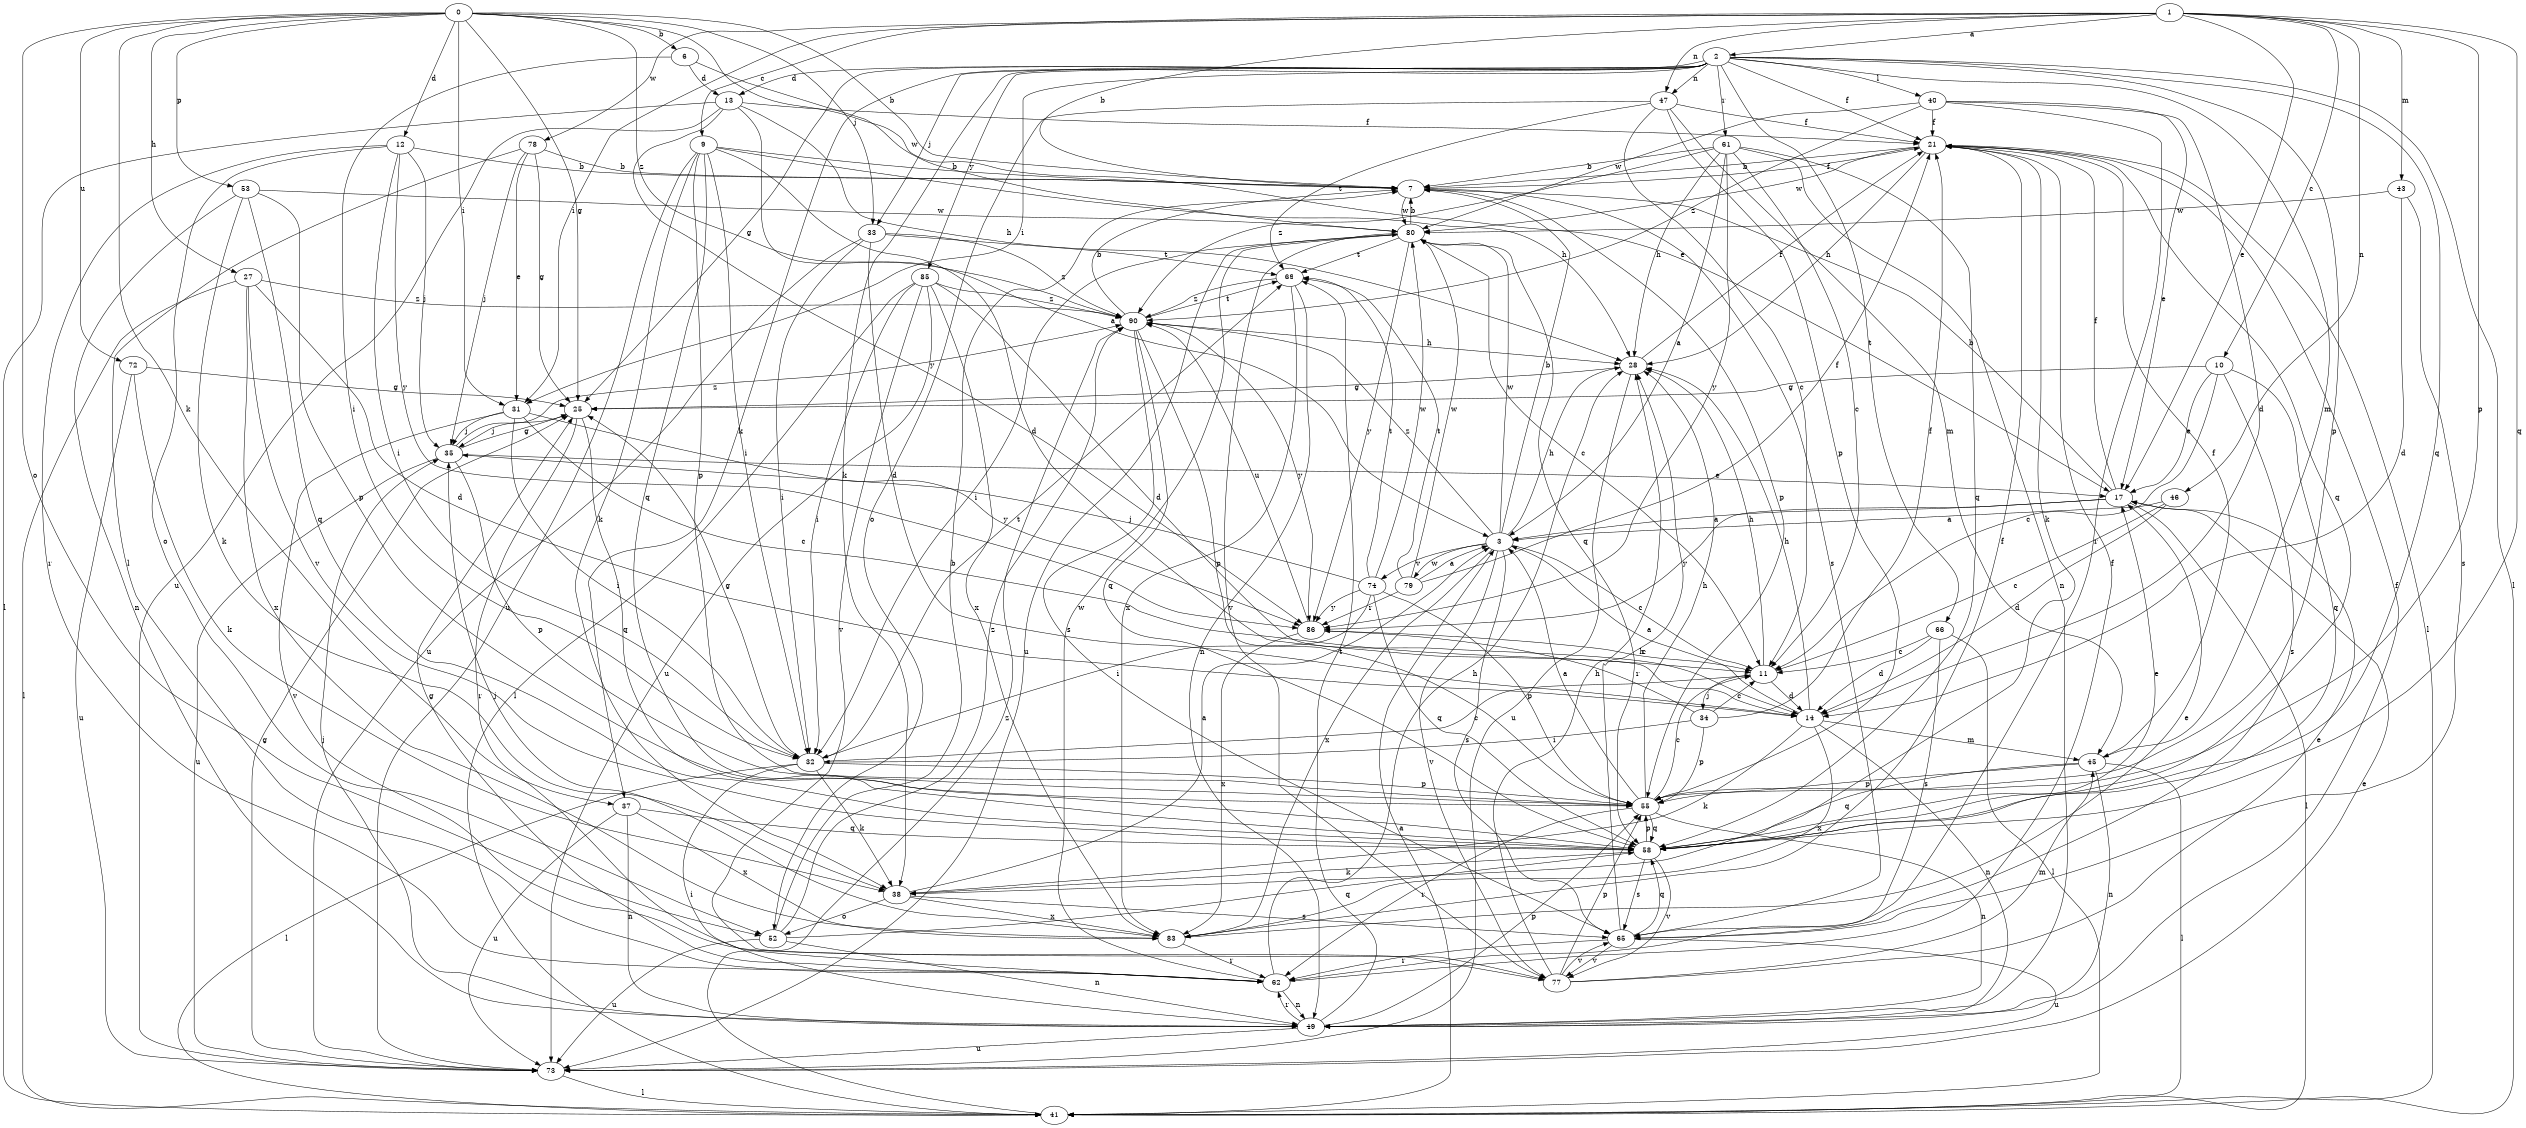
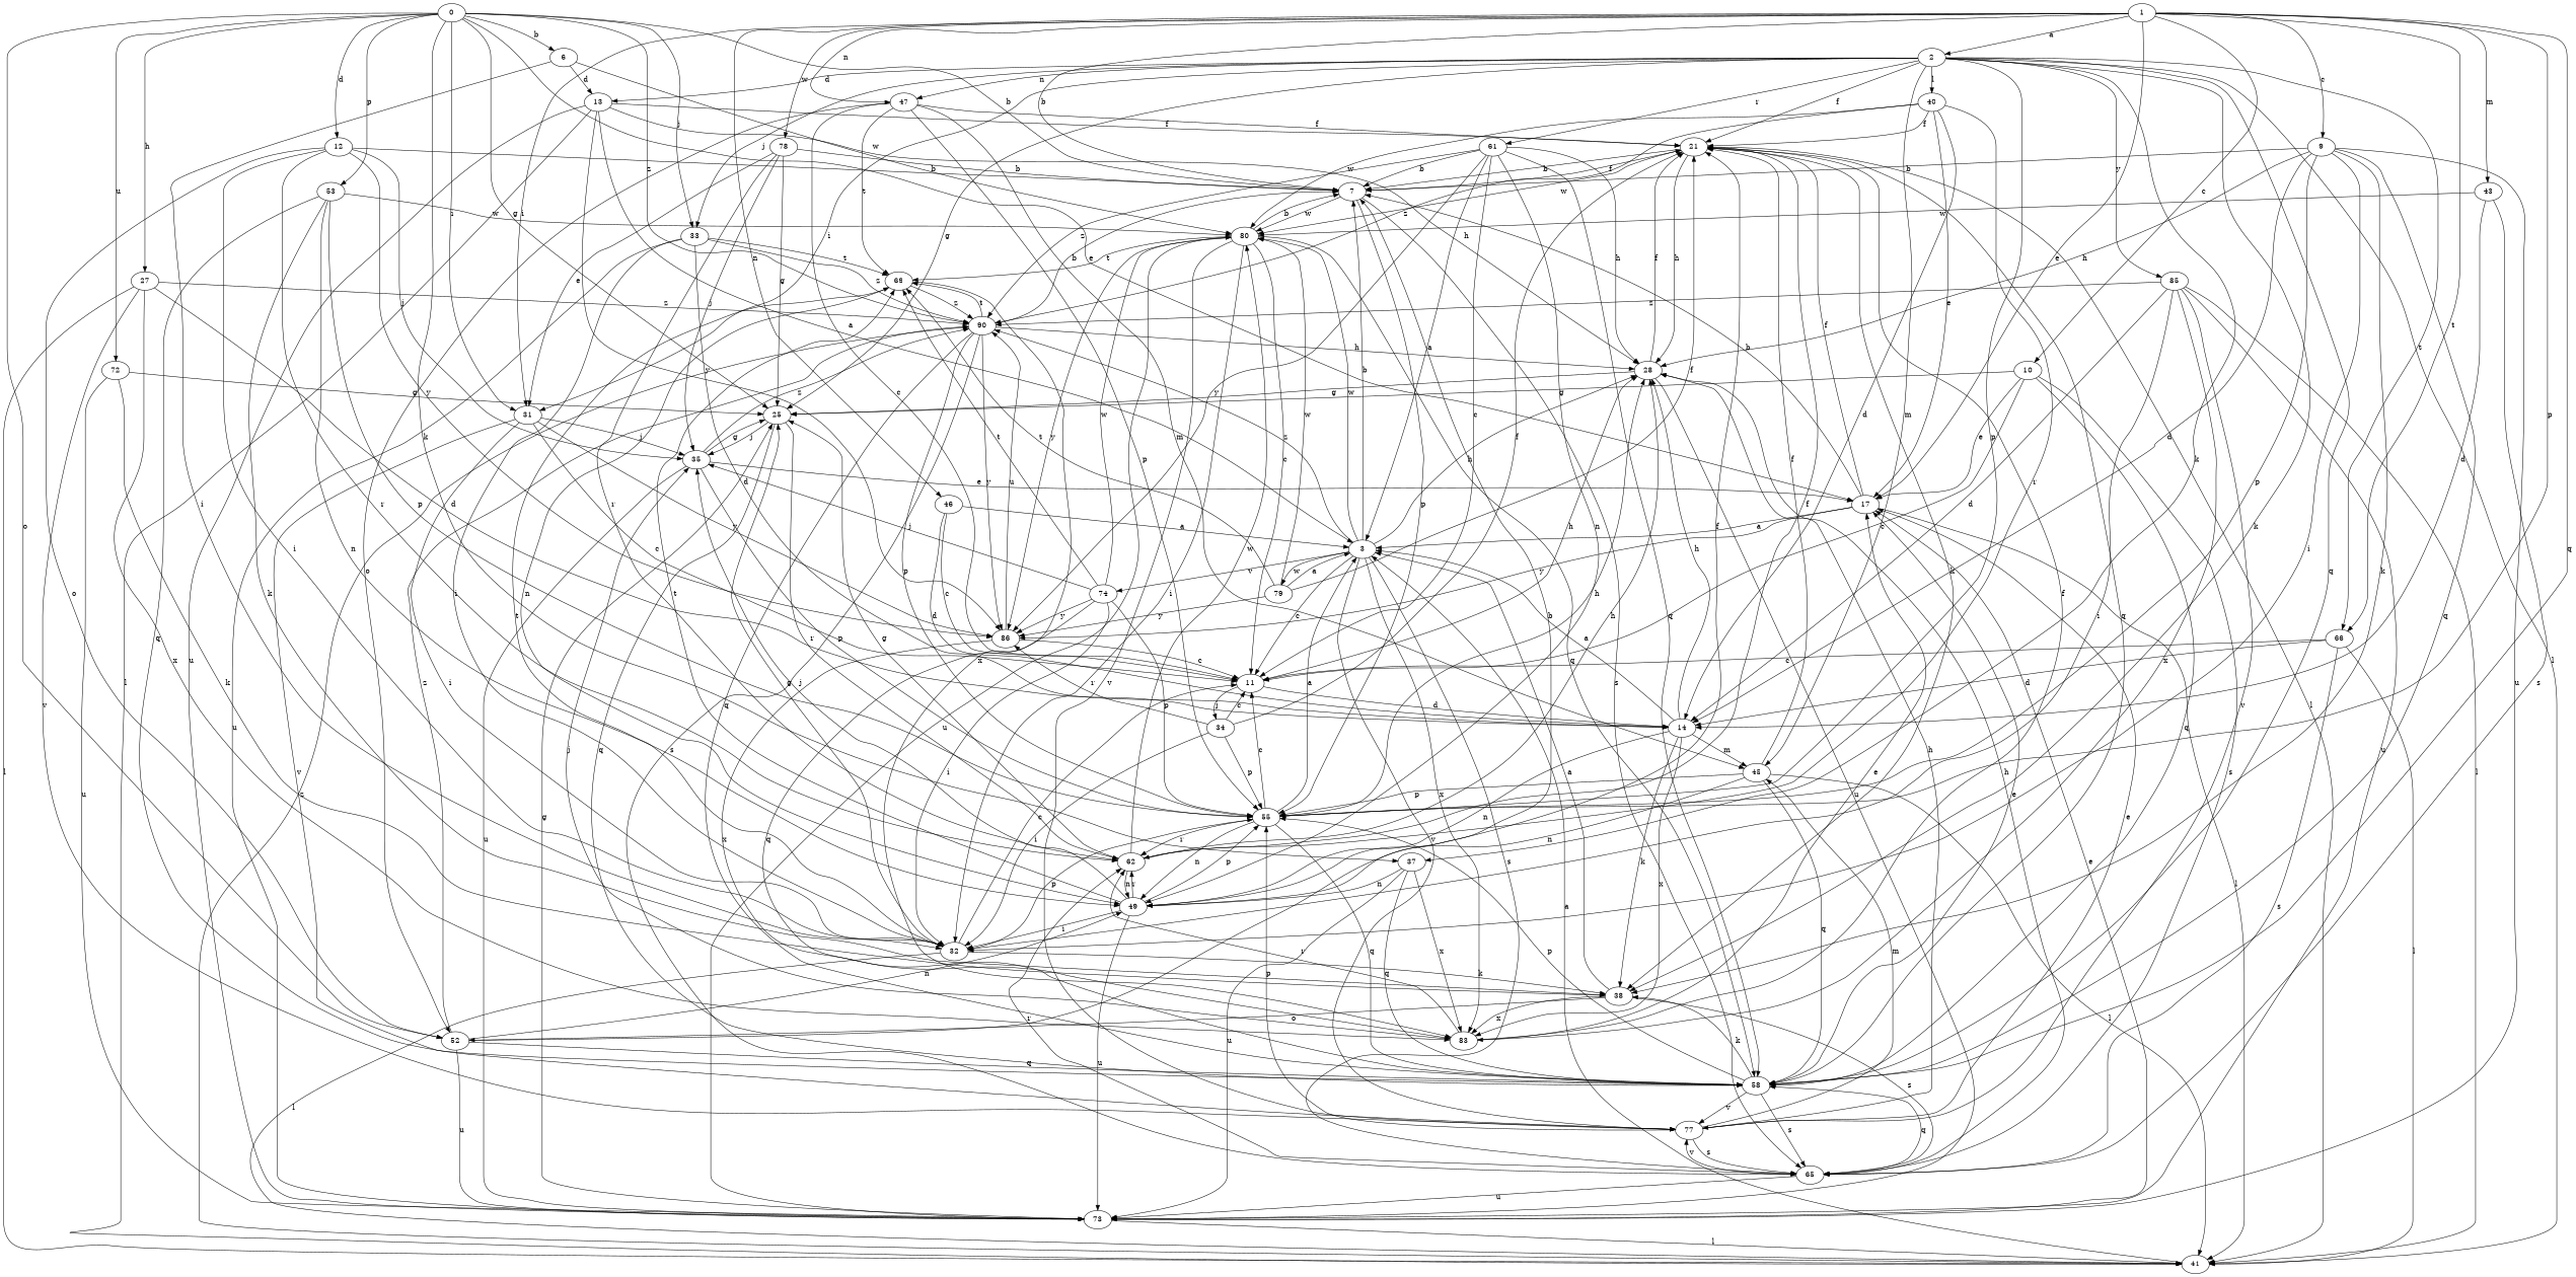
  strict digraph {
    0
    6
    7
    12
    17
    25
    27
    31
    33
    37
    52
    53
    72
    90
    13
    80
    32
    55
    21
    65
    35
    62
    86
    41
    3
    58
    77
    83
    14
    11
    73
    69
    49
    38
    28
    1
    2
    9
    10
    43
    46
    47
    66
    78
    40
    45
    61
    85
    74
    79
    34
    0 -> 6 [label=b]
    0 -> 7 [label=b]
    0 -> 12 [label=d]
    0 -> 17 [label=e]
    0 -> 25 [label=g]
    0 -> 27 [label=h]
    0 -> 31 [label=i]
    0 -> 33 [label=j]
    0 -> 37 [label=k]
    0 -> 52 [label=o]
    0 -> 53 [label=p]
    0 -> 72 [label=u]
    0 -> 90 [label=z]
    6 -> 13 [label=d]
    6 -> 80 [label=w]
    6 -> 32 [label=i]
    7 -> 80 [label=w]
    7 -> 55 [label=p]
    7 -> 21 [label=f]
    7 -> 65 [label=s]
    12 -> 7 [label=b]
    12 -> 52 [label=o]
    12 -> 32 [label=i]
    12 -> 35 [label=j]
    12 -> 62 [label=r]
    12 -> 86 [label=y]
    17 -> 7 [label=b]
    17 -> 21 [label=f]
    17 -> 86 [label=y]
    17 -> 41 [label=l]
    17 -> 3 [label=a]
    25 -> 35 [label=j]
    25 -> 62 [label=r]
    25 -> 58 [label=q]
    27 -> 90 [label=z]
    27 -> 41 [label=l]
-   27 -> 58 [label=v]
+   27 -> 77 [label=v]
    27 -> 83 [label=x]
    27 -> 14 [label=d]
    31 -> 32 [label=i]
    31 -> 35 [label=j]
    31 -> 86 [label=y]
    31 -> 77 [label=v]
    31 -> 11 [label=c]
    33 -> 90 [label=z]
    33 -> 32 [label=i]
    33 -> 14 [label=d]
    33 -> 73 [label=u]
    33 -> 69 [label=t]
    37 -> 58 [label=q]
    37 -> 83 [label=x]
    37 -> 73 [label=u]
    37 -> 49 [label=n]
    52 -> 7 [label=b]
    52 -> 90 [label=z]
    52 -> 58 [label=q]
    52 -> 73 [label=u]
    52 -> 49 [label=n]
    53 -> 80 [label=w]
    53 -> 55 [label=p]
    53 -> 58 [label=q]
    53 -> 49 [label=n]
    53 -> 38 [label=k]
    72 -> 25 [label=g]
    72 -> 73 [label=u]
    72 -> 38 [label=k]
    90 -> 7 [label=b]
    90 -> 55 [label=p]
    90 -> 65 [label=s]
    90 -> 86 [label=y]
    90 -> 58 [label=q]
    90 -> 69 [label=t]
    90 -> 28 [label=h]
    13 -> 21 [label=f]
    13 -> 86 [label=y]
    13 -> 41 [label=l]
    13 -> 3 [label=a]
    13 -> 73 [label=u]
    13 -> 28 [label=h]
    80 -> 7 [label=b]
    80 -> 32 [label=i]
    80 -> 86 [label=y]
    80 -> 58 [label=q]
    80 -> 77 [label=v]
    80 -> 11 [label=c]
    80 -> 73 [label=u]
    80 -> 69 [label=t]
    32 -> 25 [label=g]
    32 -> 55 [label=p]
    32 -> 41 [label=l]
    32 -> 11 [label=c]
    32 -> 69 [label=t]
    32 -> 38 [label=k]
    55 -> 62 [label=r]
    55 -> 3 [label=a]
    55 -> 58 [label=q]
    55 -> 11 [label=c]
    55 -> 49 [label=n]
    55 -> 28 [label=h]
    21 -> 7 [label=b]
    21 -> 80 [label=w]
    21 -> 41 [label=l]
    21 -> 58 [label=q]
    21 -> 38 [label=k]
    21 -> 28 [label=h]
    65 -> 62 [label=r]
    65 -> 58 [label=q]
    65 -> 77 [label=v]
    65 -> 73 [label=u]
    65 -> 28 [label=h]
    35 -> 17 [label=e]
    35 -> 25 [label=g]
    35 -> 90 [label=z]
    35 -> 55 [label=p]
    35 -> 73 [label=u]
    62 -> 25 [label=g]
    62 -> 80 [label=w]
    62 -> 21 [label=f]
    62 -> 49 [label=n]
    62 -> 28 [label=h]
    86 -> 90 [label=u]
    86 -> 83 [label=x]
    86 -> 11 [label=c]
    41 -> 90 [label=z]
    41 -> 3 [label=a]
    3 -> 7 [label=b]
    3 -> 90 [label=z]
    3 -> 80 [label=w]
    3 -> 65 [label=s]
    3 -> 77 [label=v]
    3 -> 83 [label=x]
    3 -> 11 [label=c]
    3 -> 28 [label=h]
    3 -> 74 [label=v]
    3 -> 79 [label=w]
    58 -> 17 [label=e]
    58 -> 55 [label=p]
    58 -> 65 [label=s]
    58 -> 77 [label=v]
    58 -> 38 [label=k]
    77 -> 17 [label=e]
    77 -> 55 [label=p]
-   77 -> 65 [label=v]
+   77 -> 65 [label=s]
    77 -> 28 [label=h]
    77 -> 45 [label=m]
    83 -> 17 [label=e]
    83 -> 21 [label=f]
    83 -> 35 [label=j]
    83 -> 62 [label=r]
    14 -> 3 [label=a]
    14 -> 83 [label=x]
    14 -> 49 [label=n]
    14 -> 38 [label=k]
    14 -> 28 [label=h]
    14 -> 45 [label=m]
    11 -> 14 [label=d]
    11 -> 28 [label=h]
    11 -> 34 [label=j]
    73 -> 17 [label=e]
    73 -> 25 [label=g]
    73 -> 41 [label=l]
    69 -> 90 [label=z]
    69 -> 83 [label=x]
    69 -> 49 [label=n]
-   32 -> 49 [label=i]
+   49 -> 32 [label=i]
    49 -> 55 [label=p]
    49 -> 21 [label=f]
    49 -> 35 [label=j]
    49 -> 62 [label=r]
    49 -> 73 [label=u]
    49 -> 69 [label=t]
    38 -> 52 [label=o]
    38 -> 65 [label=s]
    38 -> 3 [label=a]
    38 -> 83 [label=x]
    28 -> 25 [label=g]
    28 -> 21 [label=f]
    28 -> 73 [label=u]
    1 -> 7 [label=b]
    1 -> 17 [label=e]
    1 -> 31 [label=i]
    1 -> 55 [label=p]
    1 -> 58 [label=q]
    1 -> 2 [label=a]
    1 -> 9 [label=c]
    1 -> 10 [label=c]
    1 -> 43 [label=m]
    1 -> 46 [label=n]
    1 -> 47 [label=n]
+   1 -> 66 [label=t]
    1 -> 78 [label=w]
    2 -> 25 [label=g]
    2 -> 31 [label=i]
    2 -> 33 [label=j]
    2 -> 37 [label=k]
    2 -> 13 [label=d]
    2 -> 55 [label=p]
    2 -> 21 [label=f]
    2 -> 41 [label=l]
    2 -> 58 [label=q]
    2 -> 38 [label=k]
    2 -> 47 [label=n]
    2 -> 66 [label=t]
    2 -> 40 [label=l]
    2 -> 45 [label=m]
    2 -> 61 [label=r]
    2 -> 85 [label=y]
    9 -> 7 [label=b]
    9 -> 32 [label=i]
    9 -> 55 [label=p]
    9 -> 58 [label=q]
    9 -> 14 [label=d]
    9 -> 73 [label=u]
    9 -> 38 [label=k]
    9 -> 28 [label=h]
    10 -> 17 [label=e]
    10 -> 25 [label=g]
    10 -> 65 [label=s]
    10 -> 58 [label=q]
    10 -> 11 [label=c]
    43 -> 80 [label=w]
    43 -> 65 [label=s]
    43 -> 14 [label=d]
    46 -> 3 [label=a]
    46 -> 14 [label=d]
    46 -> 11 [label=c]
    47 -> 52 [label=o]
    47 -> 55 [label=p]
    47 -> 21 [label=f]
    47 -> 11 [label=c]
    47 -> 69 [label=t]
    47 -> 45 [label=m]
    66 -> 65 [label=s]
    66 -> 41 [label=l]
    66 -> 14 [label=d]
    66 -> 11 [label=c]
    78 -> 7 [label=b]
    78 -> 25 [label=g]
    78 -> 31 [label=e]
    78 -> 35 [label=j]
-   78 -> 62 [label=l]
+   78 -> 62 [label=r]
    40 -> 17 [label=e]
    40 -> 90 [label=z]
    40 -> 80 [label=w]
    40 -> 21 [label=f]
    40 -> 62 [label=r]
    40 -> 14 [label=d]
    45 -> 55 [label=p]
    45 -> 21 [label=f]
    45 -> 41 [label=l]
    45 -> 58 [label=q]
    45 -> 49 [label=n]
    61 -> 7 [label=b]
    61 -> 90 [label=z]
    61 -> 86 [label=y]
    61 -> 3 [label=a]
    61 -> 58 [label=q]
    61 -> 11 [label=c]
    61 -> 49 [label=n]
    61 -> 28 [label=h]
    85 -> 90 [label=z]
    85 -> 32 [label=i]
    85 -> 41 [label=l]
    85 -> 77 [label=v]
    85 -> 83 [label=x]
    85 -> 14 [label=d]
    85 -> 73 [label=u]
    74 -> 80 [label=w]
    74 -> 32 [label=i]
    74 -> 55 [label=p]
    74 -> 35 [label=j]
    74 -> 86 [label=y]
    74 -> 58 [label=q]
    74 -> 69 [label=t]
    79 -> 80 [label=w]
    79 -> 21 [label=f]
-   79 -> 86 [label=r]
+   79 -> 86 [label=y]
    79 -> 3 [label=a]
    79 -> 69 [label=t]
    34 -> 32 [label=i]
    34 -> 55 [label=p]
    34 -> 21 [label=f]
    34 -> 86 [label=r]
    34 -> 11 [label=c]
  }
